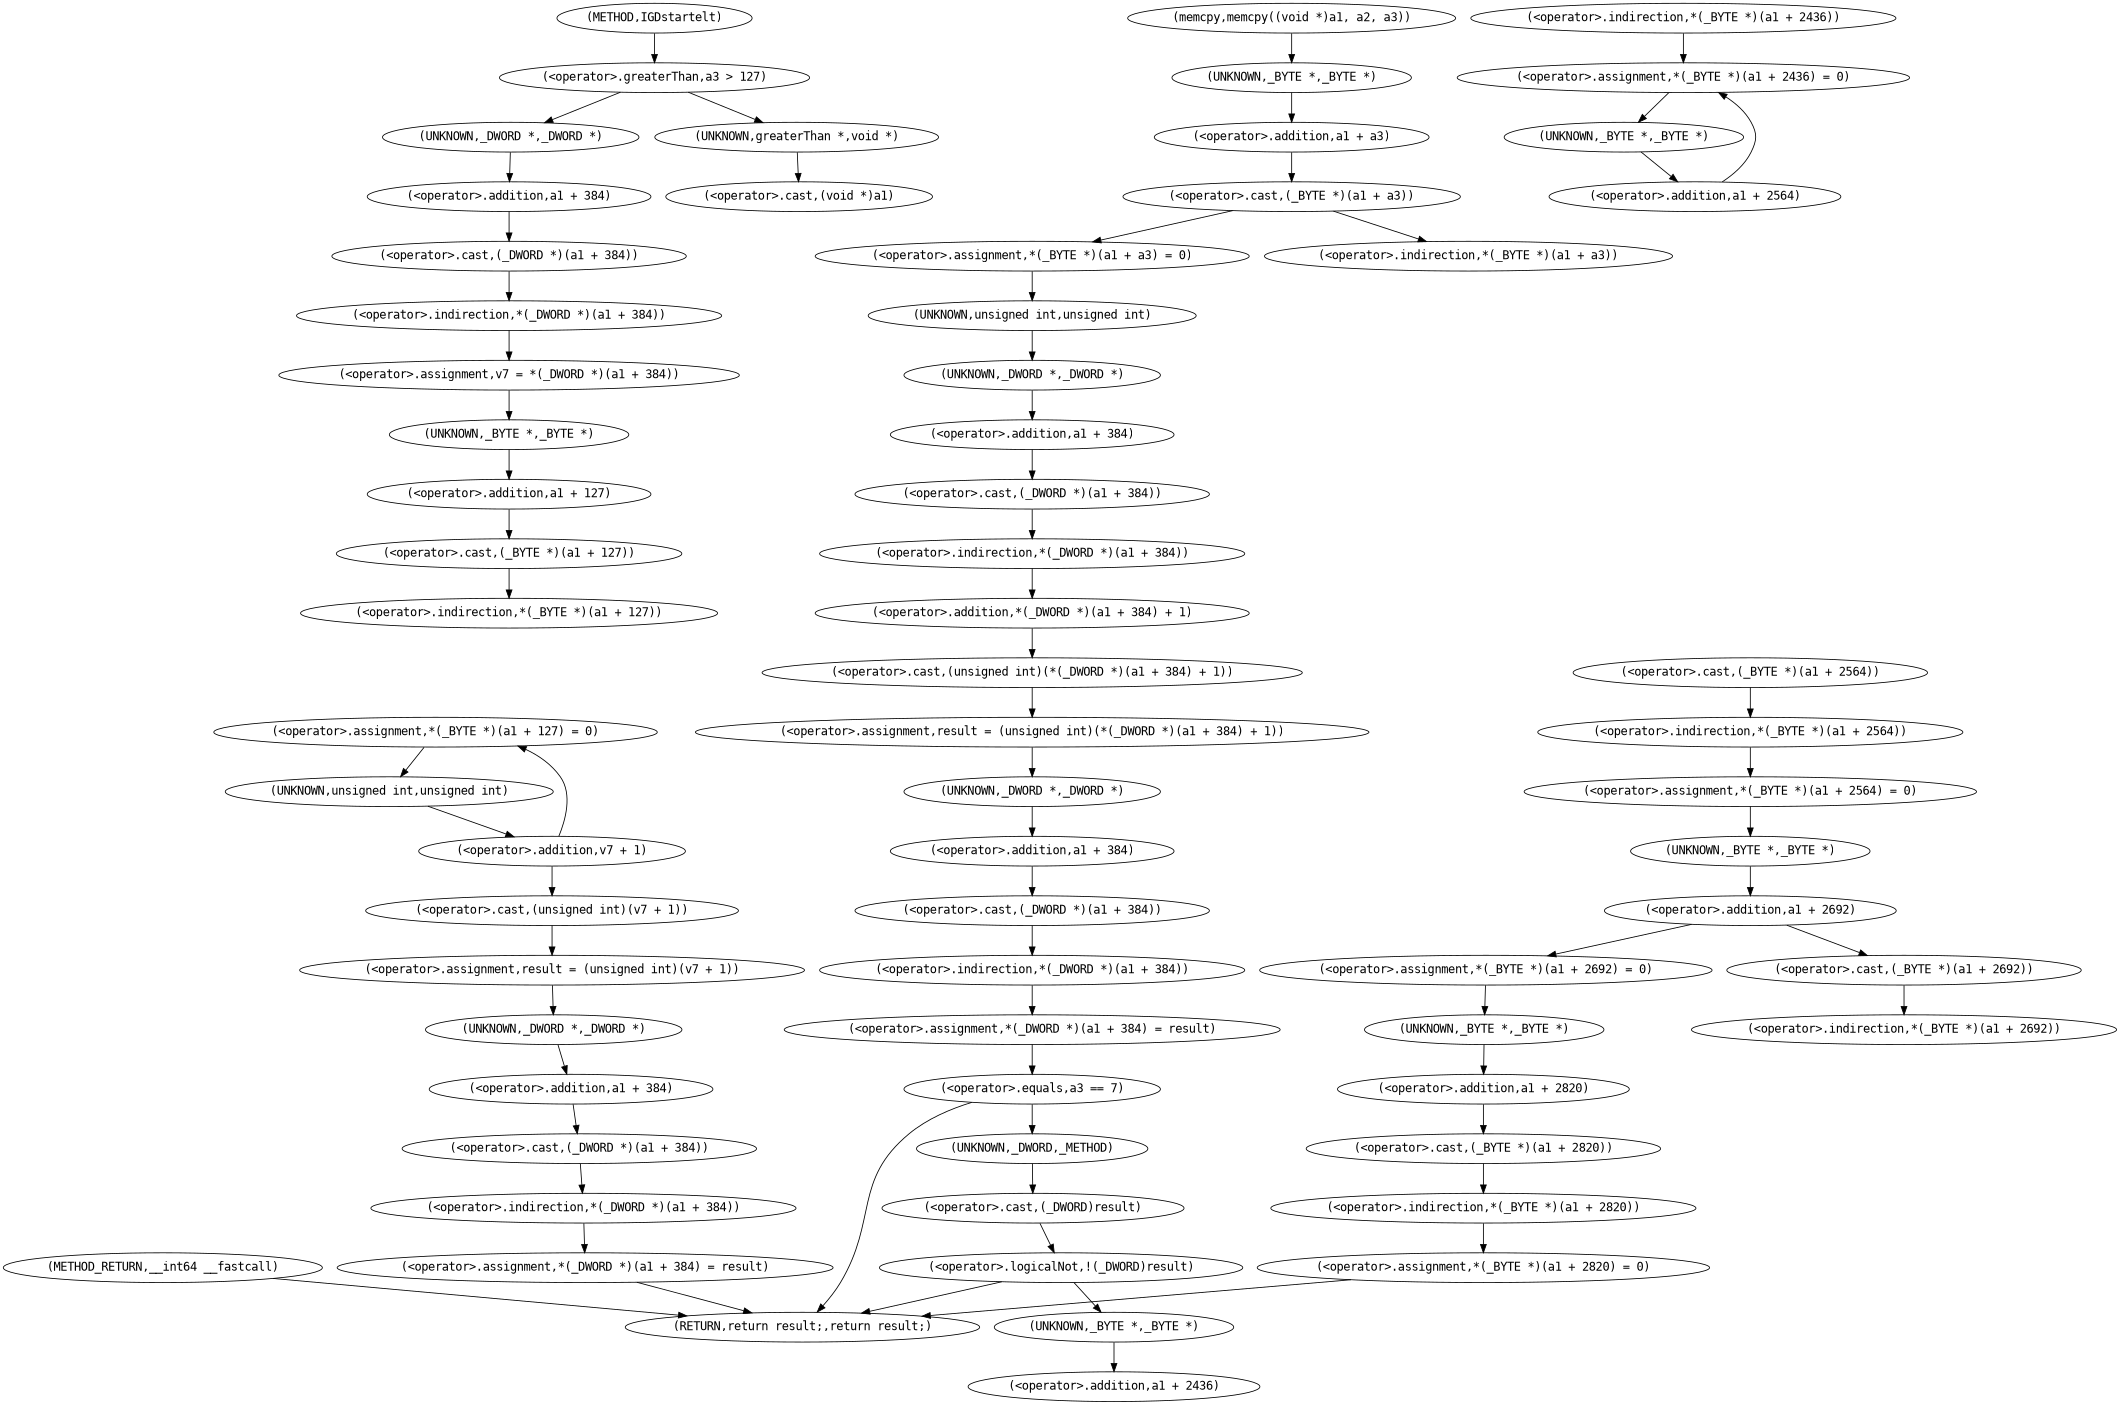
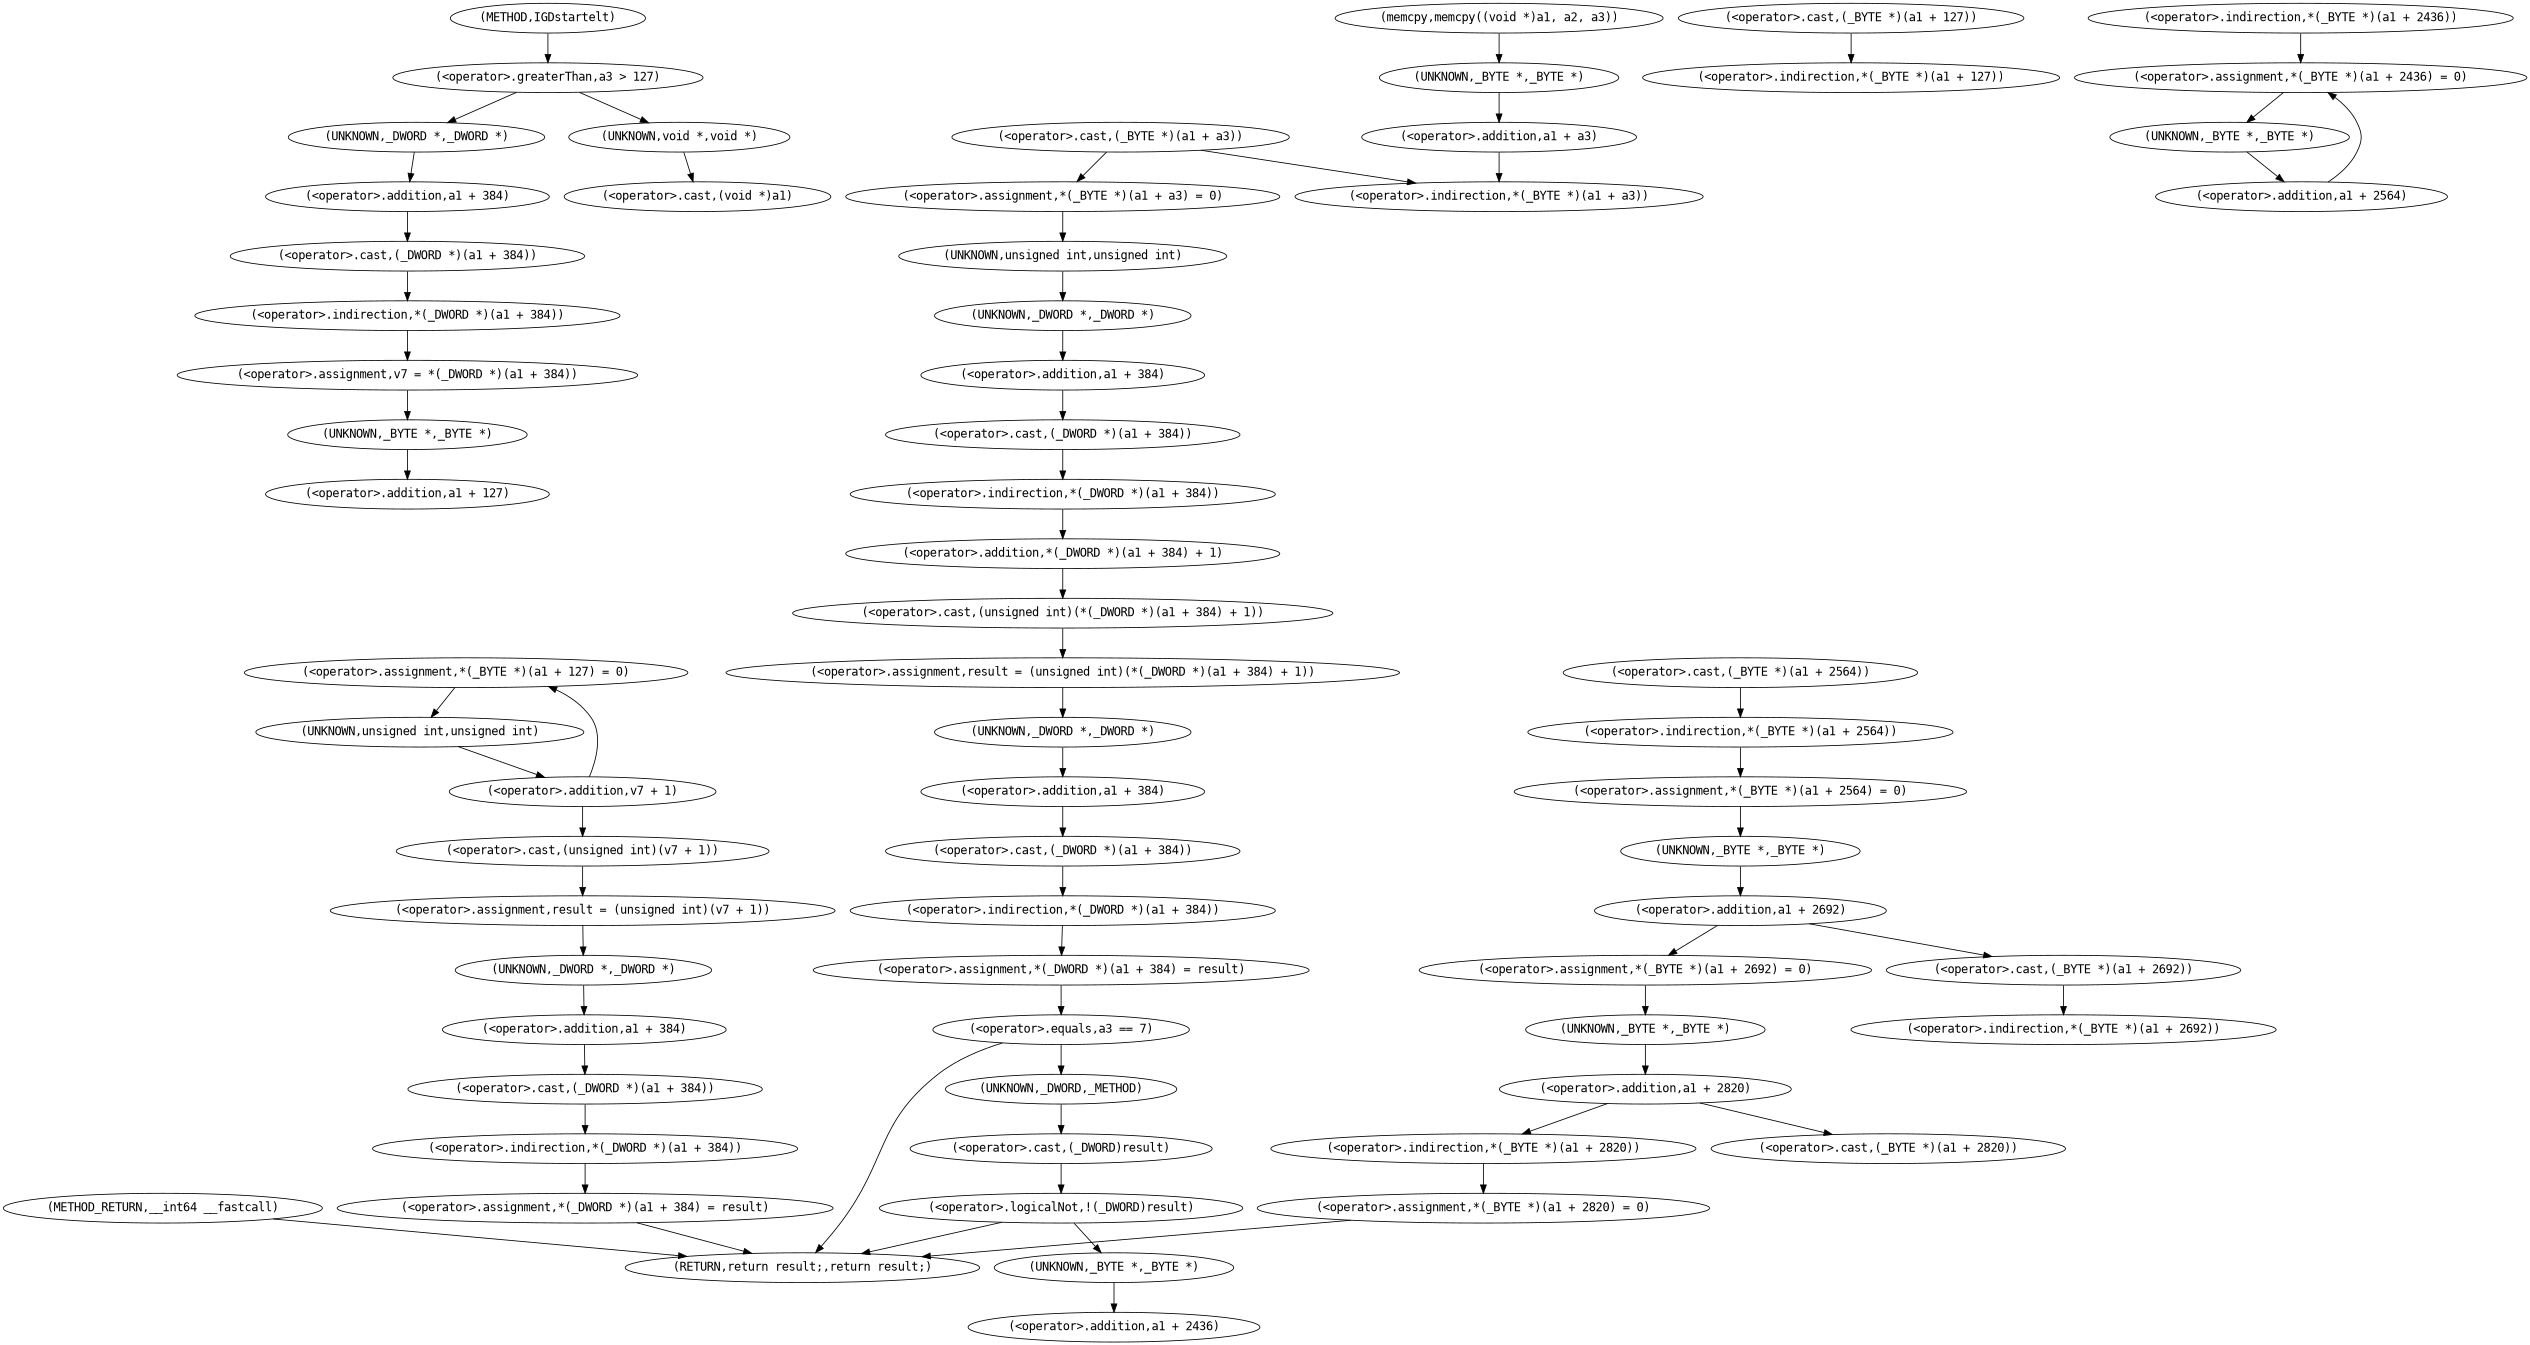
  digraph {
    fontname="DejaVu Sans Mono"
    node [fontname="DejaVu Sans Mono"]
    edge [fontname="DejaVu Sans Mono"]
    n1 [label="(<operator>.greaterThan,a3 > 127)"]
    n2 [label="(UNKNOWN,_DWORD *,_DWORD *)"]
-   n3 [label="(UNKNOWN,greaterThan *,void *)"]
+   n3 [label="(UNKNOWN,void *,void *)"]
    n4 [label="(<operator>.addition,a1 + 384)"]
    n5 [label="(<operator>.cast,(void *)a1)"]
    n6 [label="(<operator>.assignment,v7 = *(_DWORD *)(a1 + 384))"]
    n7 [label="(UNKNOWN,_BYTE *,_BYTE *)"]
    n8 [label="(<operator>.addition,a1 + 127)"]
    n9 [label="(<operator>.indirection,*(_DWORD *)(a1 + 384))"]
    n10 [label="(<operator>.cast,(_DWORD *)(a1 + 384))"]
    n11 [label="(<operator>.assignment,*(_BYTE *)(a1 + 127) = 0)"]
    n12 [label="(UNKNOWN,unsigned int,unsigned int)"]
    n13 [label="(<operator>.addition,v7 + 1)"]
    n14 [label="(<operator>.indirection,*(_BYTE *)(a1 + 127))"]
    n15 [label="(<operator>.cast,(_BYTE *)(a1 + 127))"]
    n16 [label="(<operator>.assignment,result = (unsigned int)(v7 + 1))"]
    n17 [label="(UNKNOWN,_DWORD *,_DWORD *)"]
    n18 [label="(<operator>.addition,a1 + 384)"]
    n19 [label="(<operator>.cast,(unsigned int)(v7 + 1))"]
    n20 [label="(<operator>.assignment,*(_DWORD *)(a1 + 384) = result)"]
    n21 [label="(RETURN,return result;,return result;)"]
    n22 [label="(<operator>.indirection,*(_DWORD *)(a1 + 384))"]
    n23 [label="(<operator>.cast,(_DWORD *)(a1 + 384))"]
    n24 [label="(memcpy,memcpy((void *)a1, a2, a3))"]
    n25 [label="(UNKNOWN,_BYTE *,_BYTE *)"]
    n26 [label="(<operator>.addition,a1 + a3)"]
    n27 [label="(<operator>.assignment,*(_BYTE *)(a1 + a3) = 0)"]
    n28 [label="(UNKNOWN,unsigned int,unsigned int)"]
    n29 [label="(UNKNOWN,_DWORD *,_DWORD *)"]
    n30 [label="(<operator>.indirection,*(_BYTE *)(a1 + a3))"]
    n31 [label="(<operator>.cast,(_BYTE *)(a1 + a3))"]
    n32 [label="(<operator>.assignment,result = (unsigned int)(*(_DWORD *)(a1 + 384) + 1))"]
    n33 [label="(UNKNOWN,_DWORD *,_DWORD *)"]
    n34 [label="(<operator>.addition,a1 + 384)"]
    n35 [label="(<operator>.cast,(unsigned int)(*(_DWORD *)(a1 + 384) + 1))"]
    n36 [label="(<operator>.addition,a1 + 384)"]
    n37 [label="(<operator>.addition,*(_DWORD *)(a1 + 384) + 1)"]
    n38 [label="(<operator>.indirection,*(_DWORD *)(a1 + 384))"]
    n39 [label="(<operator>.cast,(_DWORD *)(a1 + 384))"]
    n40 [label="(<operator>.assignment,*(_DWORD *)(a1 + 384) = result)"]
    n41 [label="(<operator>.equals,a3 == 7)"]
    n42 [label="(UNKNOWN,_DWORD,_METHOD)"]
    n43 [label="(<operator>.indirection,*(_DWORD *)(a1 + 384))"]
    n44 [label="(<operator>.cast,(_DWORD *)(a1 + 384))"]
    n45 [label="(<operator>.cast,(_DWORD)result)"]
    n46 [label="(<operator>.logicalNot,!(_DWORD)result)"]
    n47 [label="(UNKNOWN,_BYTE *,_BYTE *)"]
    n48 [label="(<operator>.addition,a1 + 2436)"]
    n49 [label="(<operator>.assignment,*(_BYTE *)(a1 + 2436) = 0)"]
    n50 [label="(UNKNOWN,_BYTE *,_BYTE *)"]
    n51 [label="(<operator>.addition,a1 + 2564)"]
    n52 [label="(<operator>.indirection,*(_BYTE *)(a1 + 2436))"]
    n53 [label="(<operator>.assignment,*(_BYTE *)(a1 + 2564) = 0)"]
    n54 [label="(UNKNOWN,_BYTE *,_BYTE *)"]
    n55 [label="(<operator>.addition,a1 + 2692)"]
    n56 [label="(<operator>.indirection,*(_BYTE *)(a1 + 2564))"]
    n57 [label="(<operator>.cast,(_BYTE *)(a1 + 2564))"]
    n58 [label="(<operator>.assignment,*(_BYTE *)(a1 + 2692) = 0)"]
    n59 [label="(UNKNOWN,_BYTE *,_BYTE *)"]
    n60 [label="(<operator>.addition,a1 + 2820)"]
    n61 [label="(<operator>.indirection,*(_BYTE *)(a1 + 2692))"]
    n62 [label="(<operator>.cast,(_BYTE *)(a1 + 2692))"]
    n63 [label="(<operator>.assignment,*(_BYTE *)(a1 + 2820) = 0)"]
    n64 [label="(<operator>.indirection,*(_BYTE *)(a1 + 2820))"]
    n65 [label="(<operator>.cast,(_BYTE *)(a1 + 2820))"]
    n66 [label="(METHOD_RETURN,__int64 __fastcall)"]
    n67 [label="(METHOD,IGDstartelt)"]
    n1 -> n2
    n1 -> n3
    n2 -> n4
    n3 -> n5
    n4 -> n10
    n6 -> n7
    n7 -> n8
-   n8 -> n15
    n9 -> n6
    n10 -> n9
    n11 -> n12
    n12 -> n13
    n13 -> n11
    n13 -> n19
    n15 -> n14
    n16 -> n17
    n17 -> n18
    n18 -> n23
    n19 -> n16
    n20 -> n21
    n22 -> n20
    n23 -> n22
    n24 -> n25
    n25 -> n26
-   n26 -> n31
+   n26 -> n30
    n27 -> n28
    n28 -> n29
    n29 -> n36
    n31 -> n27
    n31 -> n30
    n32 -> n33
    n33 -> n34
    n34 -> n44
    n35 -> n32
    n36 -> n39
    n37 -> n35
    n38 -> n37
    n39 -> n38
    n40 -> n41
    n41 -> n21
    n41 -> n42
    n42 -> n45
    n43 -> n40
    n44 -> n43
    n45 -> n46
    n46 -> n21
    n46 -> n47
    n47 -> n48
    n49 -> n50
    n50 -> n51
    n51 -> n49
    n52 -> n49
    n53 -> n54
    n54 -> n55
    n55 -> n58
    n55 -> n62
    n56 -> n53
    n57 -> n56
    n58 -> n59
    n59 -> n60
    n60 -> n65
    n62 -> n61
    n63 -> n21
    n64 -> n63
-   n65 -> n64
+   n60 -> n64
    n66 -> n21
    n67 -> n1
  }
